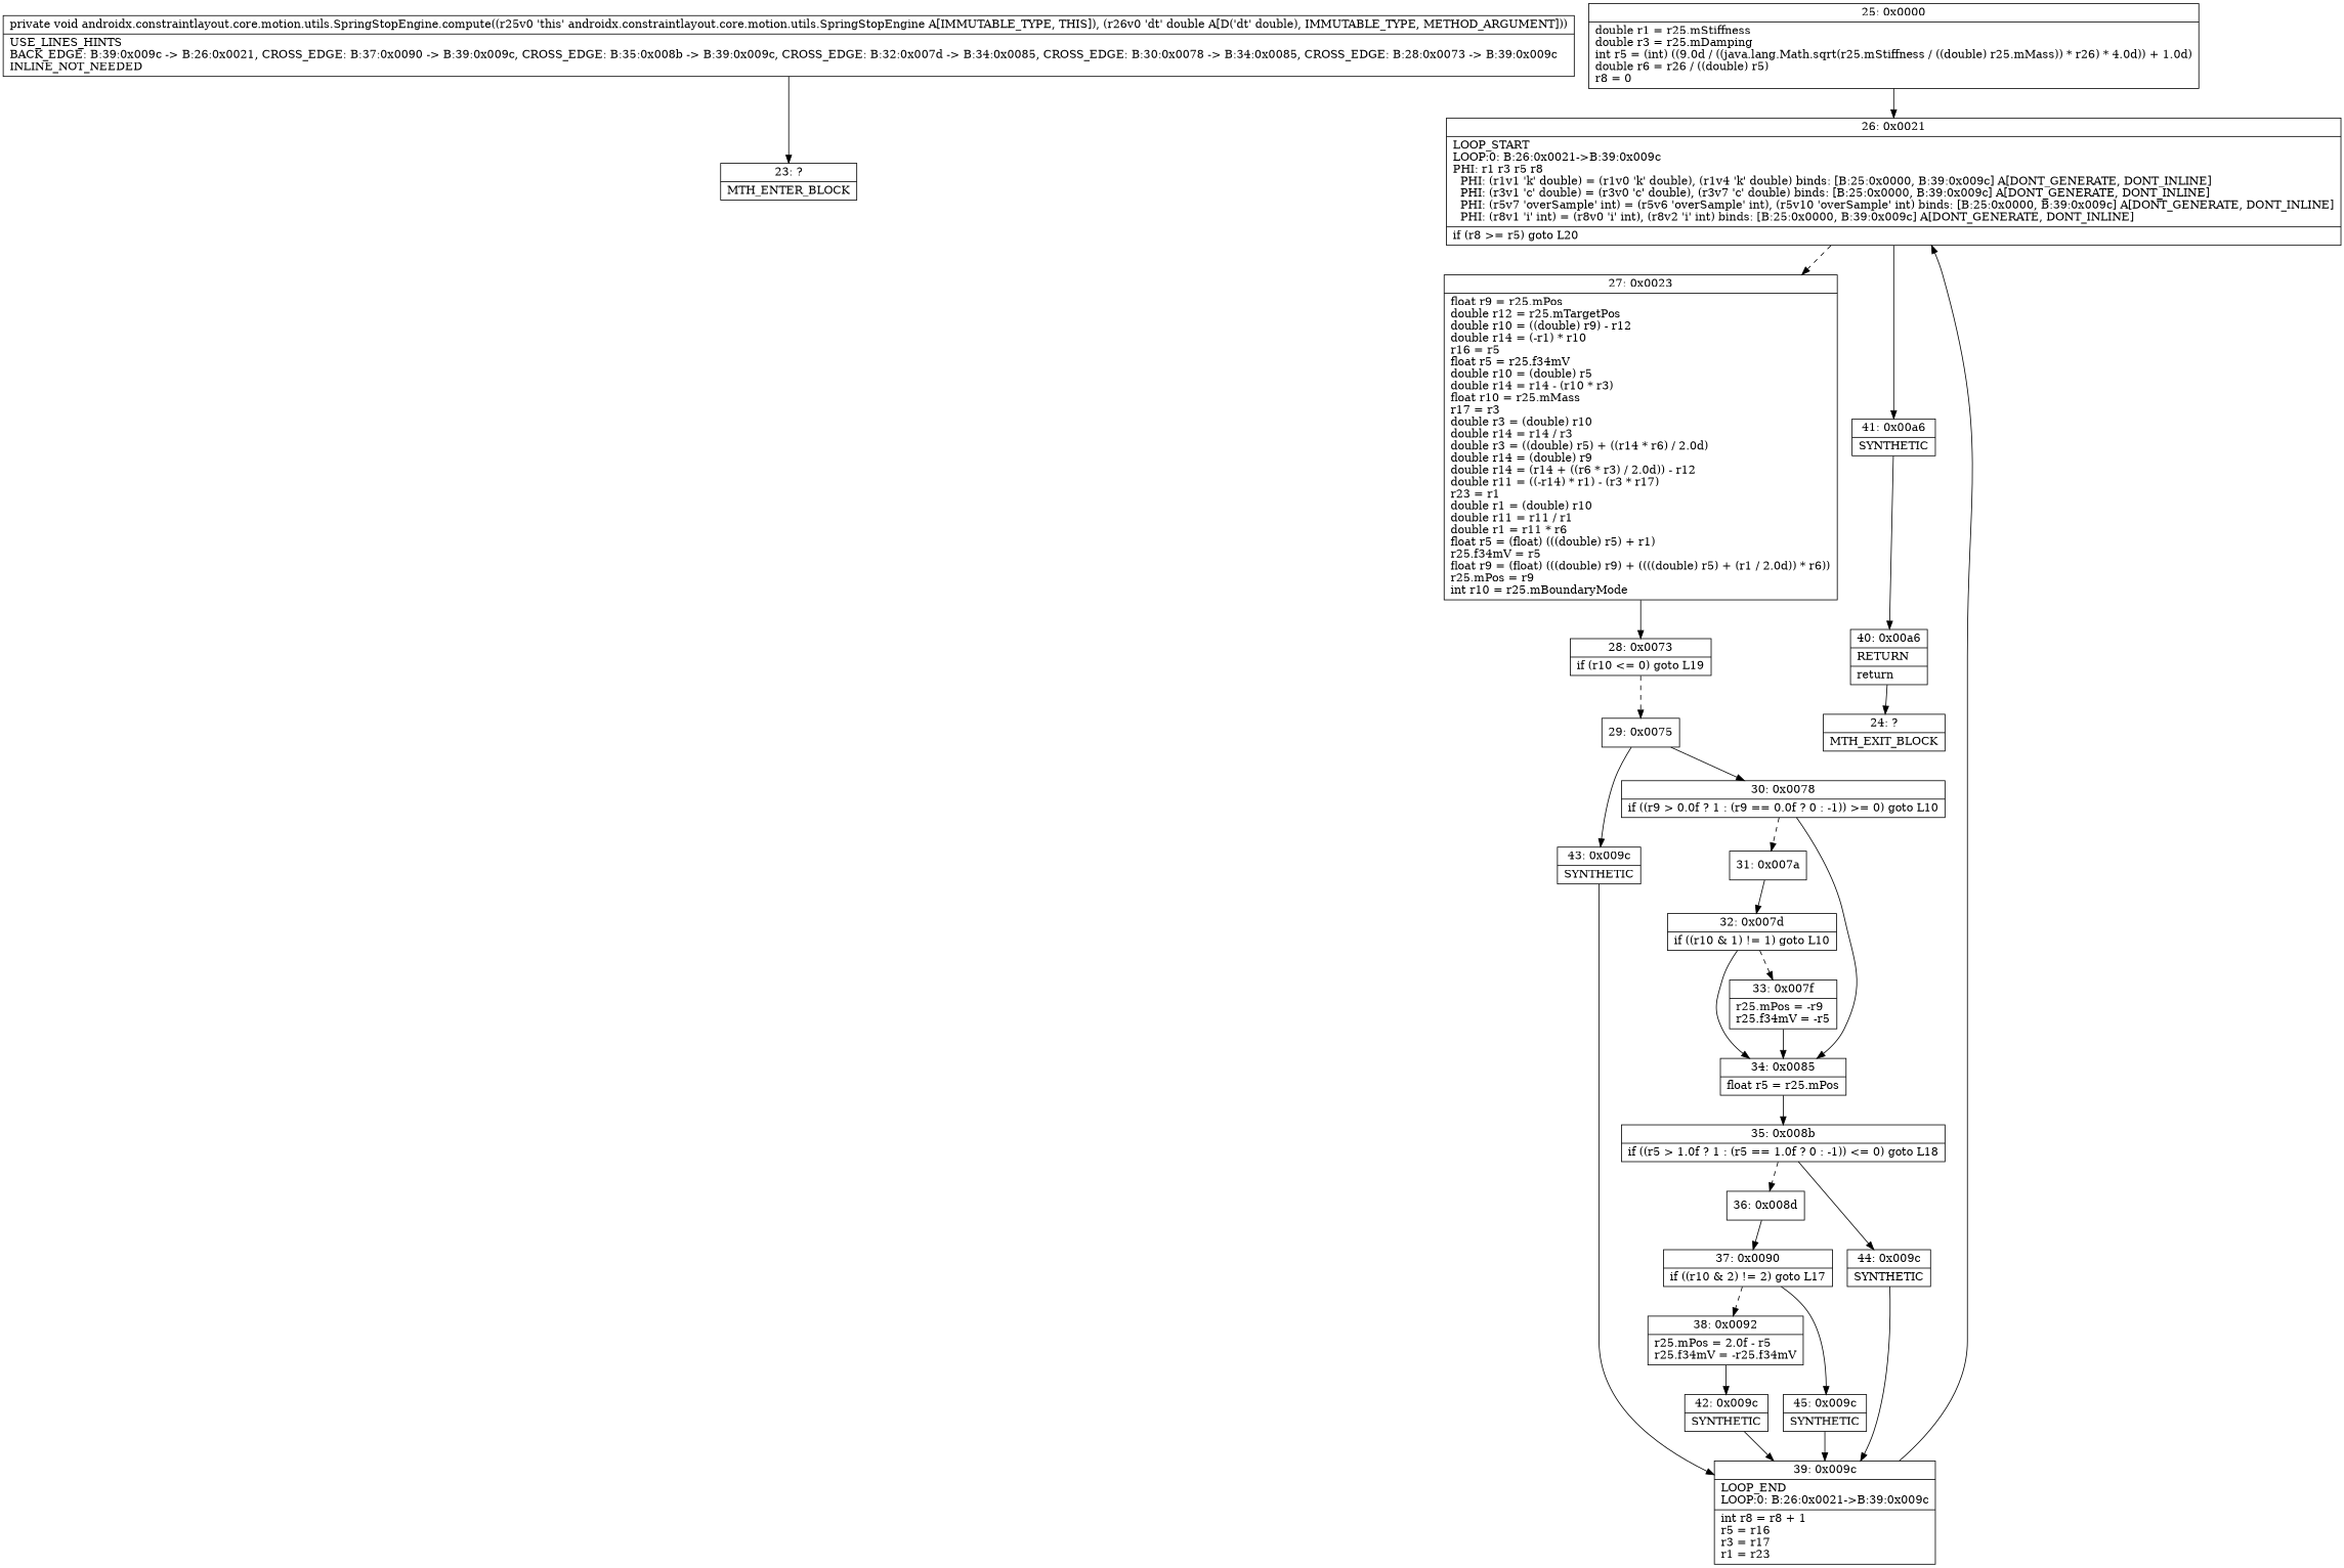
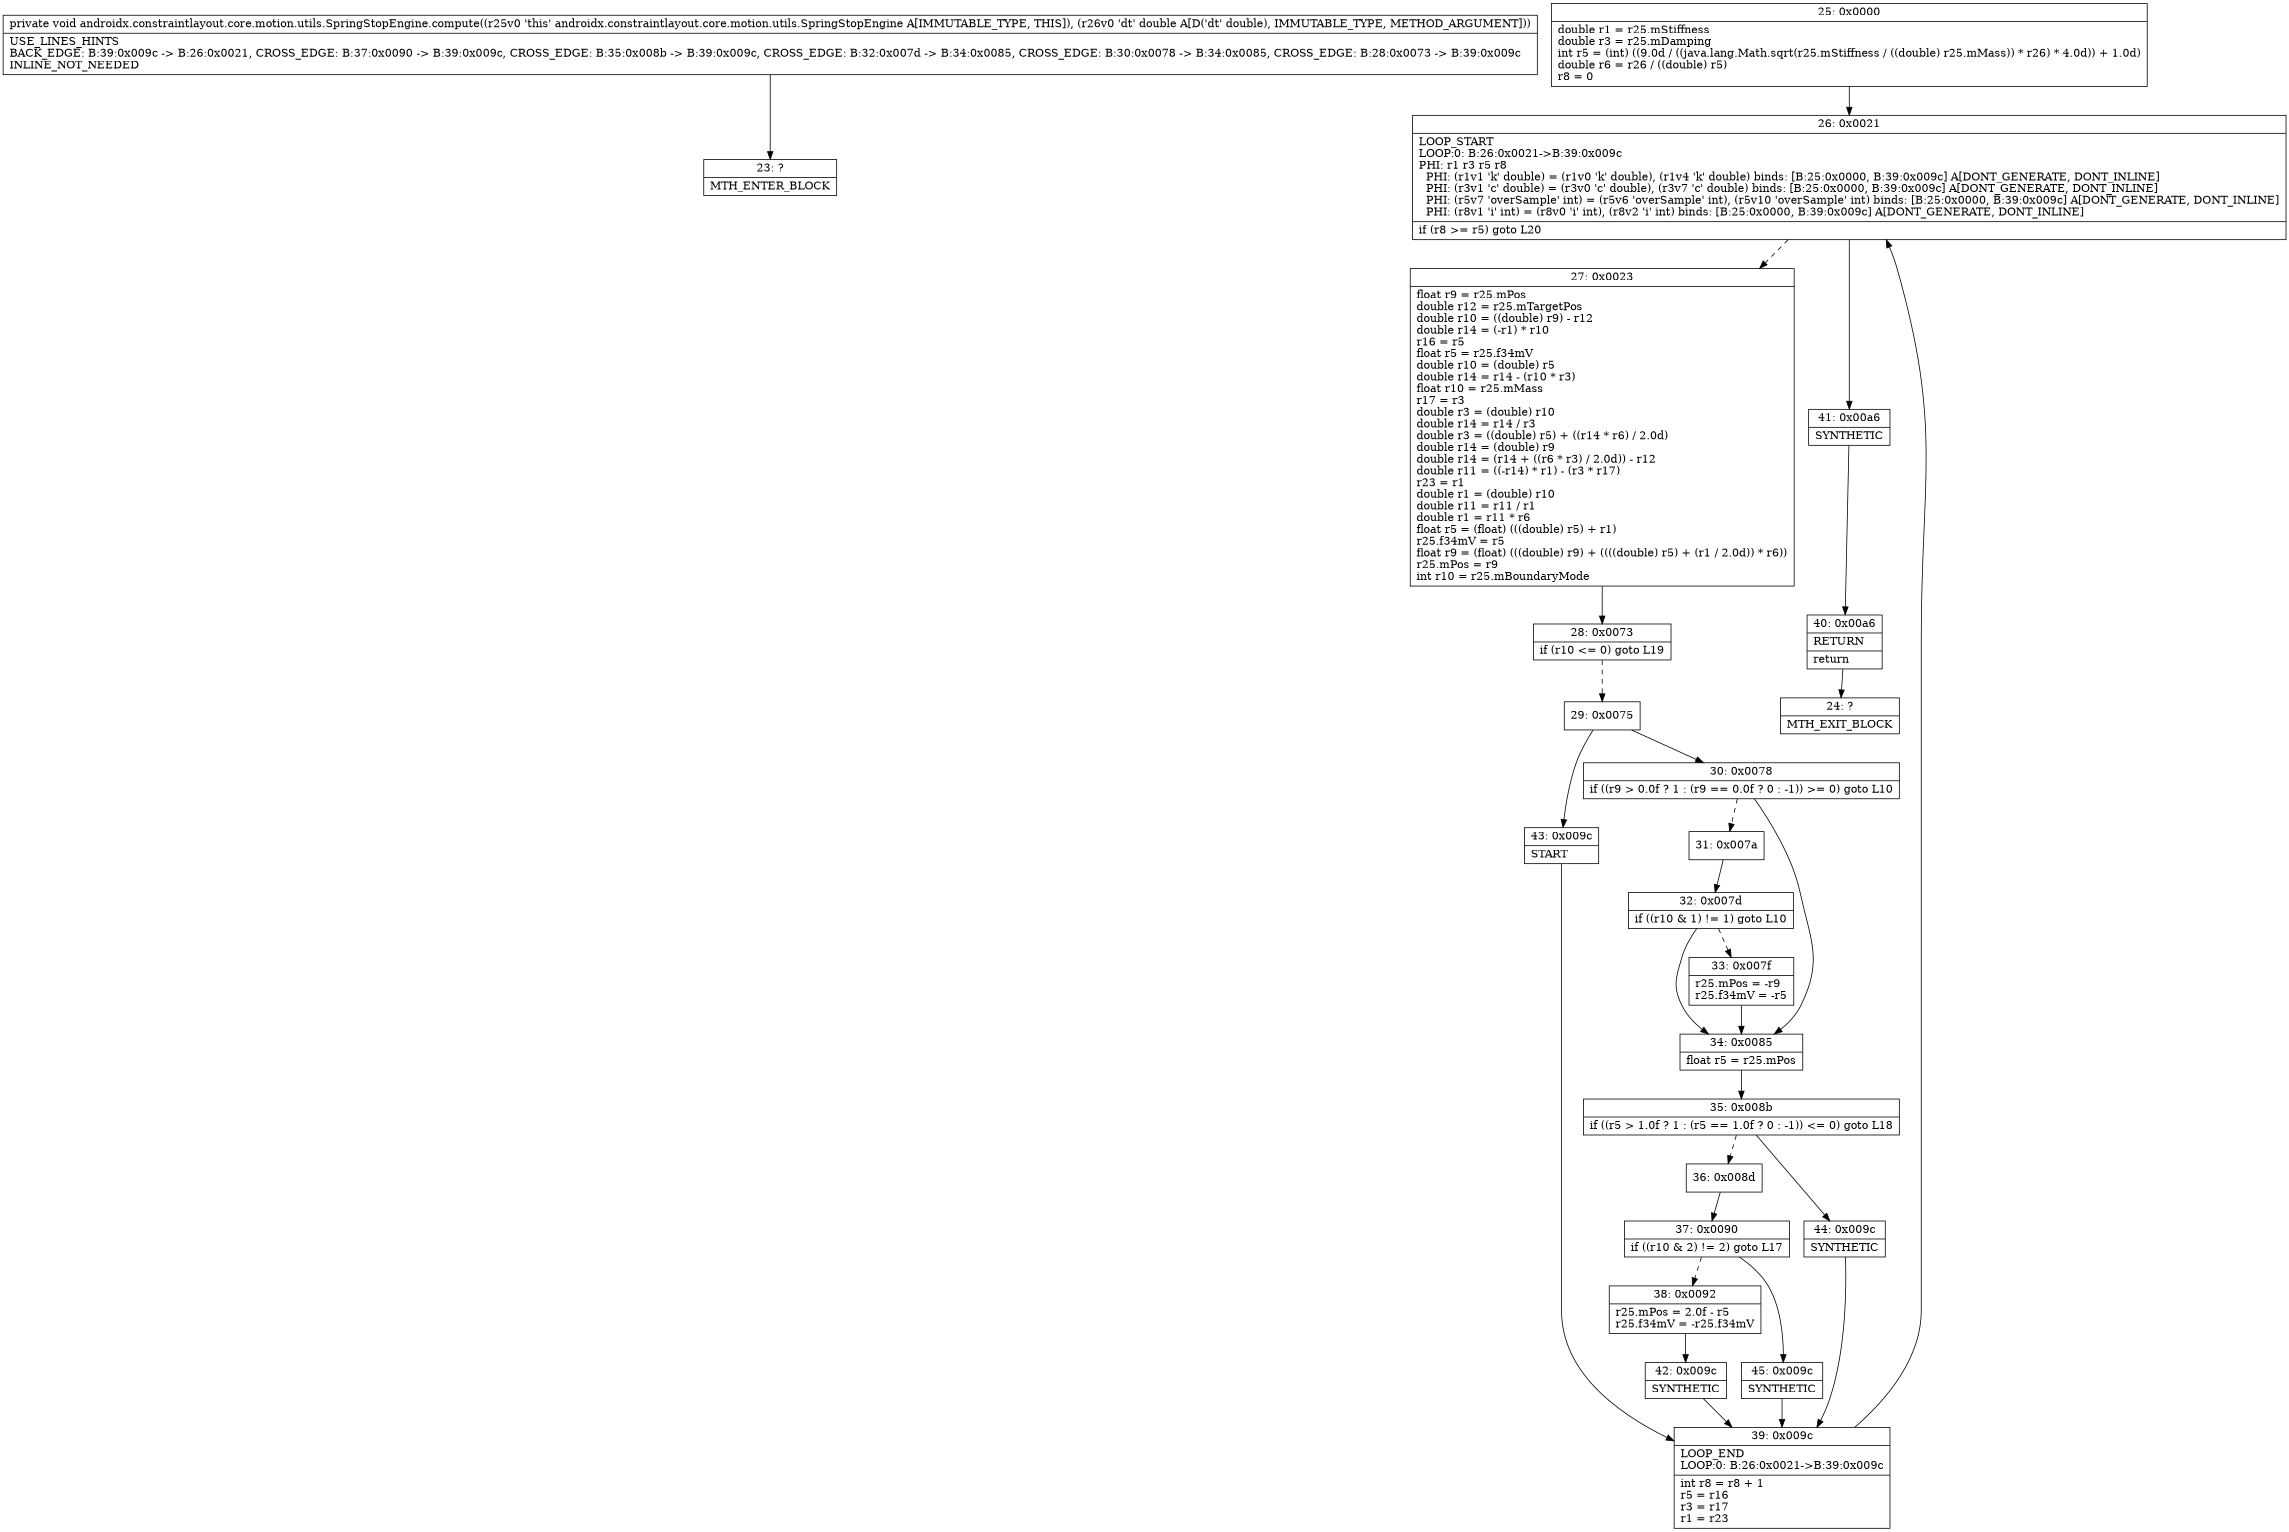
  digraph {
    node [shape=record]
    n1 [label="{23\:\ ?|MTH_ENTER_BLOCK\l}"]
    n2 [label="{25\:\ 0x0000|double r1 = r25.mStiffness\ldouble r3 = r25.mDamping\lint r5 = (int) ((9.0d \/ ((java.lang.Math.sqrt(r25.mStiffness \/ ((double) r25.mMass)) * r26) * 4.0d)) + 1.0d)\ldouble r6 = r26 \/ ((double) r5)\lr8 = 0\l}"]
    n3 [label="{26\:\ 0x0021|LOOP_START\lLOOP:0: B:26:0x0021\-\>B:39:0x009c\lPHI: r1 r3 r5 r8 \l  PHI: (r1v1 'k' double) = (r1v0 'k' double), (r1v4 'k' double) binds: [B:25:0x0000, B:39:0x009c] A[DONT_GENERATE, DONT_INLINE]\l  PHI: (r3v1 'c' double) = (r3v0 'c' double), (r3v7 'c' double) binds: [B:25:0x0000, B:39:0x009c] A[DONT_GENERATE, DONT_INLINE]\l  PHI: (r5v7 'overSample' int) = (r5v6 'overSample' int), (r5v10 'overSample' int) binds: [B:25:0x0000, B:39:0x009c] A[DONT_GENERATE, DONT_INLINE]\l  PHI: (r8v1 'i' int) = (r8v0 'i' int), (r8v2 'i' int) binds: [B:25:0x0000, B:39:0x009c] A[DONT_GENERATE, DONT_INLINE]\l|if (r8 \>= r5) goto L20\l}"]
    n4 [label="{27\:\ 0x0023|float r9 = r25.mPos\ldouble r12 = r25.mTargetPos\ldouble r10 = ((double) r9) \- r12\ldouble r14 = (\-r1) * r10\lr16 = r5\lfloat r5 = r25.f34mV\ldouble r10 = (double) r5\ldouble r14 = r14 \- (r10 * r3)\lfloat r10 = r25.mMass\lr17 = r3\ldouble r3 = (double) r10\ldouble r14 = r14 \/ r3\ldouble r3 = ((double) r5) + ((r14 * r6) \/ 2.0d)\ldouble r14 = (double) r9\ldouble r14 = (r14 + ((r6 * r3) \/ 2.0d)) \- r12\ldouble r11 = ((\-r14) * r1) \- (r3 * r17)\lr23 = r1\ldouble r1 = (double) r10\ldouble r11 = r11 \/ r1\ldouble r1 = r11 * r6\lfloat r5 = (float) (((double) r5) + r1)\lr25.f34mV = r5\lfloat r9 = (float) (((double) r9) + ((((double) r5) + (r1 \/ 2.0d)) * r6))\lr25.mPos = r9\lint r10 = r25.mBoundaryMode\l}"]
    n5 [label="{41\:\ 0x00a6|SYNTHETIC\l}"]
    n6 [label="{28\:\ 0x0073|if (r10 \<= 0) goto L19\l}"]
    n7 [label="{40\:\ 0x00a6|RETURN\l|return\l}"]
    n8 [label="{29\:\ 0x0075}"]
-   n9 [label="{43\:\ 0x009c|SYNTHETIC\l}"]
+   n9 [label="{43\:\ 0x009c|START\l}"]
    n10 [label="{30\:\ 0x0078|if ((r9 \> 0.0f ? 1 : (r9 == 0.0f ? 0 : \-1)) \>= 0) goto L10\l}"]
    n11 [label="{39\:\ 0x009c|LOOP_END\lLOOP:0: B:26:0x0021\-\>B:39:0x009c\l|int r8 = r8 + 1\lr5 = r16\lr3 = r17\lr1 = r23\l}"]
    n12 [label="{31\:\ 0x007a}"]
    n13 [label="{34\:\ 0x0085|float r5 = r25.mPos\l}"]
    n14 [label="{32\:\ 0x007d|if ((r10 & 1) != 1) goto L10\l}"]
    n15 [label="{35\:\ 0x008b|if ((r5 \> 1.0f ? 1 : (r5 == 1.0f ? 0 : \-1)) \<= 0) goto L18\l}"]
    n16 [label="{33\:\ 0x007f|r25.mPos = \-r9\lr25.f34mV = \-r5\l}"]
    n17 [label="{36\:\ 0x008d}"]
    n18 [label="{44\:\ 0x009c|SYNTHETIC\l}"]
    n19 [label="{37\:\ 0x0090|if ((r10 & 2) != 2) goto L17\l}"]
    n20 [label="{38\:\ 0x0092|r25.mPos = 2.0f \- r5\lr25.f34mV = \-r25.f34mV\l}"]
    n21 [label="{45\:\ 0x009c|SYNTHETIC\l}"]
    n22 [label="{42\:\ 0x009c|SYNTHETIC\l}"]
    n23 [label="{24\:\ ?|MTH_EXIT_BLOCK\l}"]
    n24 [label="{private void androidx.constraintlayout.core.motion.utils.SpringStopEngine.compute((r25v0 'this' androidx.constraintlayout.core.motion.utils.SpringStopEngine A[IMMUTABLE_TYPE, THIS]), (r26v0 'dt' double A[D('dt' double), IMMUTABLE_TYPE, METHOD_ARGUMENT]))  | USE_LINES_HINTS\lBACK_EDGE: B:39:0x009c \-\> B:26:0x0021, CROSS_EDGE: B:37:0x0090 \-\> B:39:0x009c, CROSS_EDGE: B:35:0x008b \-\> B:39:0x009c, CROSS_EDGE: B:32:0x007d \-\> B:34:0x0085, CROSS_EDGE: B:30:0x0078 \-\> B:34:0x0085, CROSS_EDGE: B:28:0x0073 \-\> B:39:0x009c\lINLINE_NOT_NEEDED\l}"]
    n2 -> n3
    n3 -> n4 [style=dashed]
    n3 -> n5
    n4 -> n6
    n5 -> n7
    n6 -> n8 [style=dashed]
    n7 -> n23
    n8 -> n9
    n8 -> n10
    n9 -> n11
    n10 -> n12 [style=dashed]
    n10 -> n13
    n11 -> n3
    n12 -> n14
    n13 -> n15
    n14 -> n13
    n14 -> n16 [style=dashed]
    n15 -> n17 [style=dashed]
    n15 -> n18
    n16 -> n13
    n17 -> n19
    n18 -> n11
    n19 -> n20 [style=dashed]
    n19 -> n21
    n20 -> n22
    n21 -> n11
    n22 -> n11
    n24 -> n1
  }
